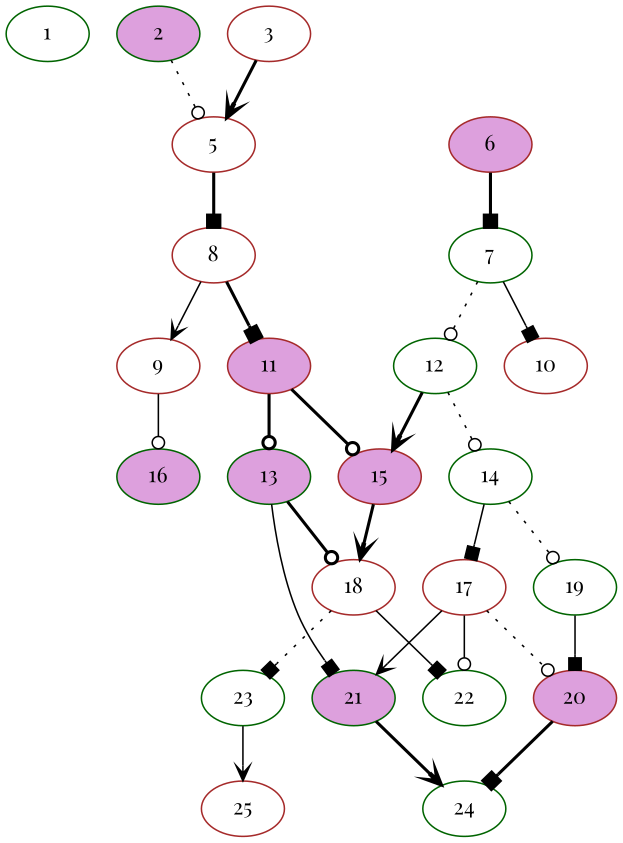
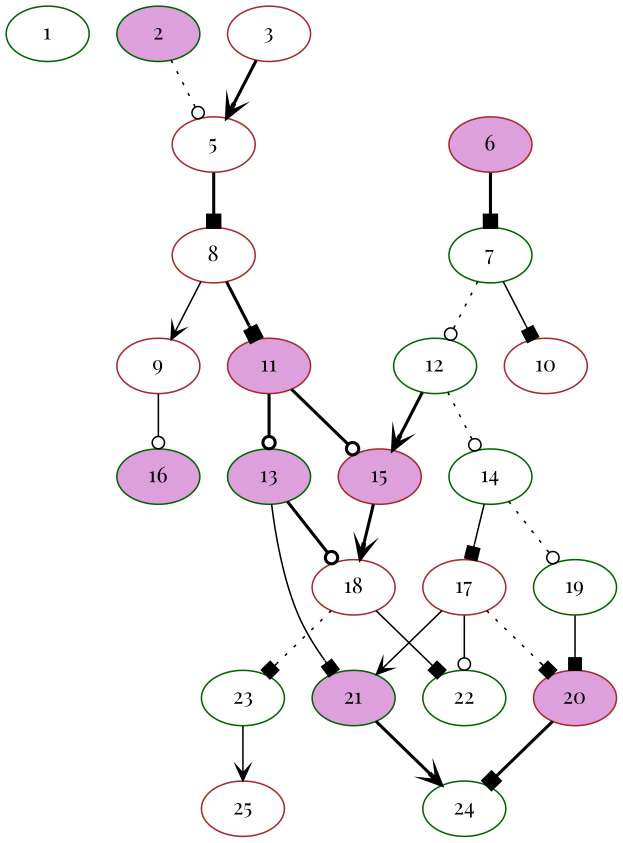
  digraph {
    fontname="Playfair Display"
    node [alpha=0.14 color=darkgreen fillcolor=white fontname="Playfair Display" style=filled]
    edge [arrowhead=odot fontname="Playfair Display" style=bold]
    1 [alpha=0.15 expect_size=28396544]
    2 [alpha=0.01 expect_size=22041600 fillcolor=plum]
    5 [color=brown expect_size=28812288]
    8 [alpha=0.08 color=brown expect_size=27472896]
    9 [alpha=0.20 color=brown expect_size=28291072]
    11 [color=brown expect_size=44228608 fillcolor=plum]
    3 [alpha=0.11 color=brown expect_size=24055808]
    6 [alpha=0.18 color=brown expect_size=28095488 fillcolor=plum]
    7 [alpha=0.18 expect_size=31471616]
    10 [alpha=0.10 color=brown expect_size=7043072]
    12 [alpha=0.13 expect_size=31582208]
    16 [alpha=0.17 expect_size=29937664 fillcolor=plum]
    15 [alpha=0.13 color=brown expect_size=43930624 fillcolor=plum]
    13 [alpha=0.01 expect_size=34837504 fillcolor=plum]
    14 [alpha=0.02 expect_size=14311424]
    18 [alpha=0.05 color=brown expect_size=21256192]
    17 [alpha=0.06 color=brown expect_size=26016768]
    19 [alpha=0.07 expect_size=40991744]
    21 [expect_size=18014208 fillcolor=plum]
    20 [alpha=0.16 color=brown expect_size=40948736 fillcolor=plum]
    22 [alpha=0.20 expect_size=51486720]
    23 [alpha=0.13 expect_size=35512320]
    24 [alpha=0.03 expect_size=38195200]
    25 [alpha=0.03 color=brown expect_size=43293696]
    2 -> 5 [style=dotted]
    5 -> 8 [arrowhead=box]
    8 -> 9 [arrowhead=vee style=solid]
    8 -> 11 [arrowhead=box]
    9 -> 16 [style=solid]
    11 -> 15
    11 -> 13
    3 -> 5 [arrowhead=vee]
    6 -> 7 [arrowhead=box]
    7 -> 10 [arrowhead=box style=solid]
    7 -> 12 [style=dotted]
    12 -> 15 [arrowhead=vee]
    12 -> 14 [style=dotted]
    15 -> 18 [arrowhead=vee]
    13 -> 18
    13 -> 21 [arrowhead=box style=solid]
    14 -> 17 [arrowhead=box style=solid]
    14 -> 19 [style=dotted]
    18 -> 22 [arrowhead=box style=solid]
    18 -> 23 [arrowhead=box style=dotted]
    17 -> 21 [arrowhead=vee style=solid]
-   17 -> 20 [style=dotted]
+   17 -> 20 [arrowhead=box style=dotted]
    17 -> 22 [style=solid]
    19 -> 20 [arrowhead=box style=solid]
    21 -> 24 [arrowhead=vee]
    20 -> 24 [arrowhead=box]
    23 -> 25 [arrowhead=vee style=solid]
  }
